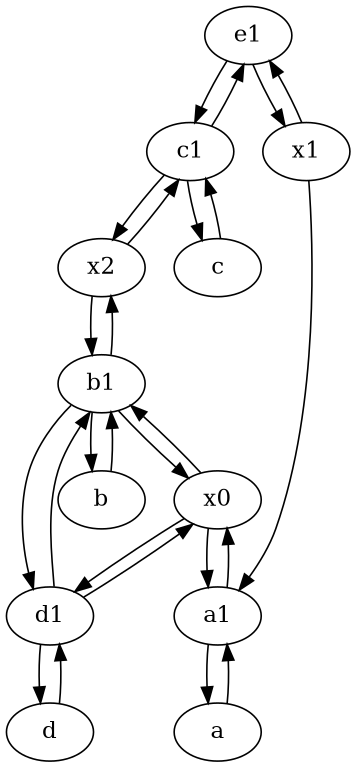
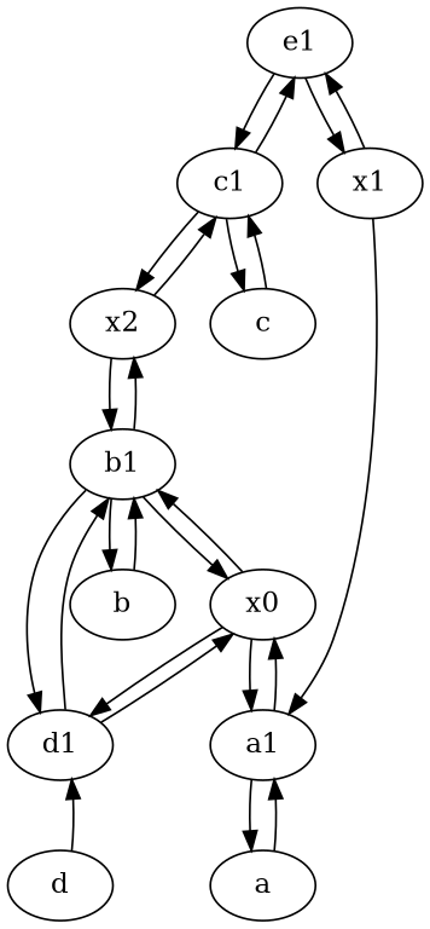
  digraph {
    e1
    c1
    x1
    c
    x2
    a1
    a
    x0
    b1
    d
    d1
    b
    e1 -> c1
    e1 -> x1
    c1 -> e1
    c1 -> c
    c1 -> x2
    x1 -> e1
    x1 -> a1
    c -> c1
    x2 -> c1
    x2 -> b1
    a1 -> a
    a1 -> x0
    a -> a1
    x0 -> a1
    x0 -> b1
    x0 -> d1
    b1 -> x2
    b1 -> x0
    b1 -> d1
    b1 -> b
    d -> d1
    d1 -> x0
    d1 -> b1
-   d1 -> d
    b -> b1
  }
